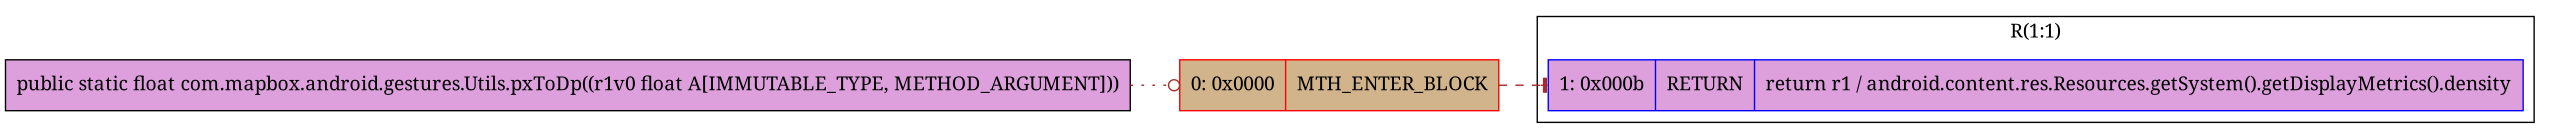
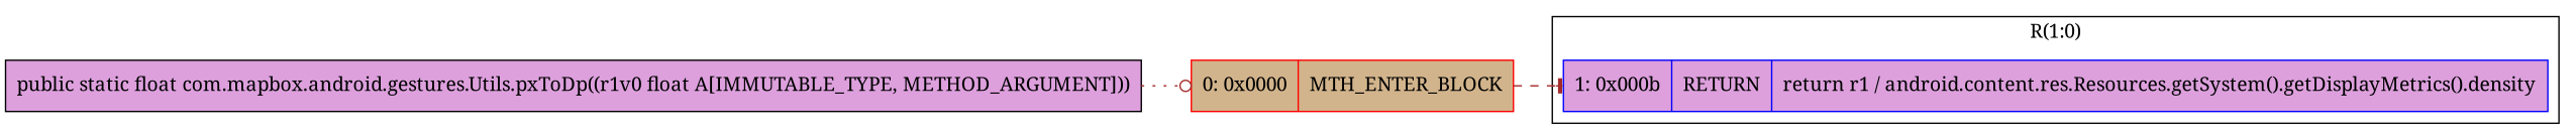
  digraph {
    rankdir=LR
    fontname="Noto Serif"
    node [shape=record style=filled fillcolor=plum fontname="Noto Serif"]
    edge [color=brown fontname="Noto Serif"]
    n1 [color=blue label="{1\:\ 0x000b|RETURN\l|return r1 \/ android.content.res.Resources.getSystem().getDisplayMetrics().density\l}"]
    n2 [color=red label="{0\:\ 0x0000|MTH_ENTER_BLOCK\l}" fillcolor=tan]
    n3 [label="{public static float com.mapbox.android.gestures.Utils.pxToDp((r1v0 float A[IMMUTABLE_TYPE, METHOD_ARGUMENT])) }"]
    subgraph cluster_1 {
-     label="R(1:1)"
+     label="R(1:0)"
      n1
    }
    n2 -> n1 [style=dashed arrowhead=tee]
    n3 -> n2 [style=dotted arrowhead=odot]
  }
